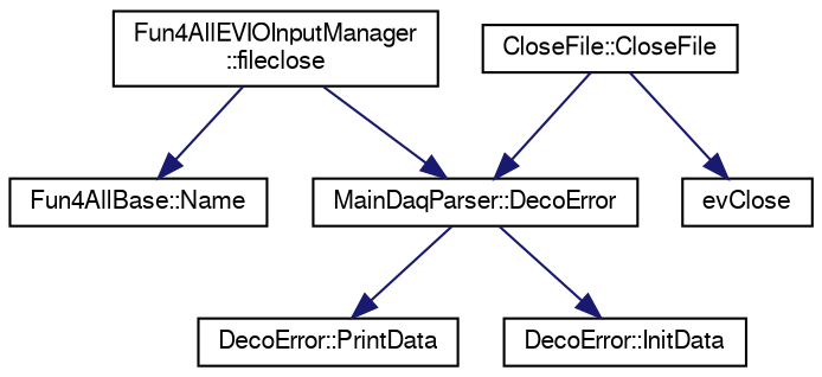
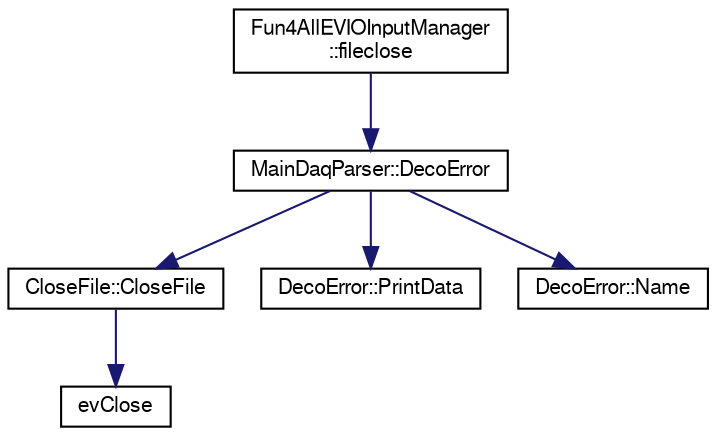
  digraph {
    rankdir=TB
    node [color=black fontname=FreeSans fontsize=10 shape=record]
    edge [color=midnightblue fontname=FreeSans fontsize=10 labelfontname=FreeSans labelfontsize=10 style=solid]
    n1 [height=0.2 label="Fun4AllEVIOInputManager\l::fileclose" width=0.4]
-   n2 [height=0.2 label="Fun4AllBase::Name" width=0.4]
    n3 [height=0.2 label="MainDaqParser::DecoError" width=0.4]
    n4 [height=0.2 label="CloseFile::CloseFile" width=0.4]
    n5 [height=0.2 label="DecoError::PrintData" width=0.4]
-   n6 [height=0.2 label="DecoError::InitData" width=0.4]
+   n6 [height=0.2 label="DecoError::Name" width=0.4]
    n7 [height=0.2 label=evClose width=0.4]
-   n1 -> n2
    n1 -> n3
-   n4 -> n3
+   n3 -> n4
    n3 -> n5
    n3 -> n6
    n4 -> n7
  }
